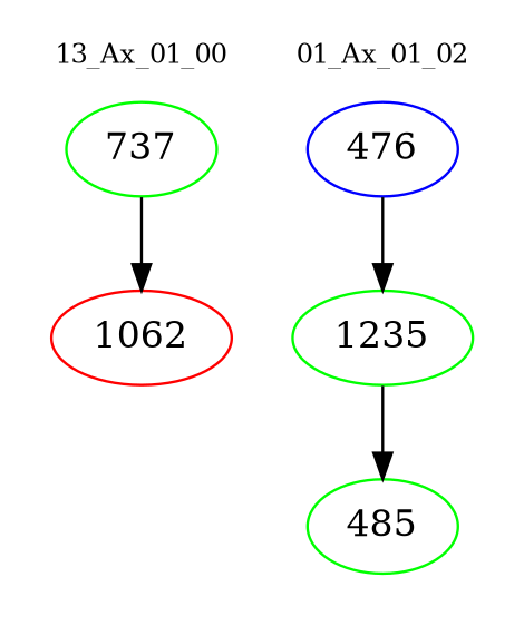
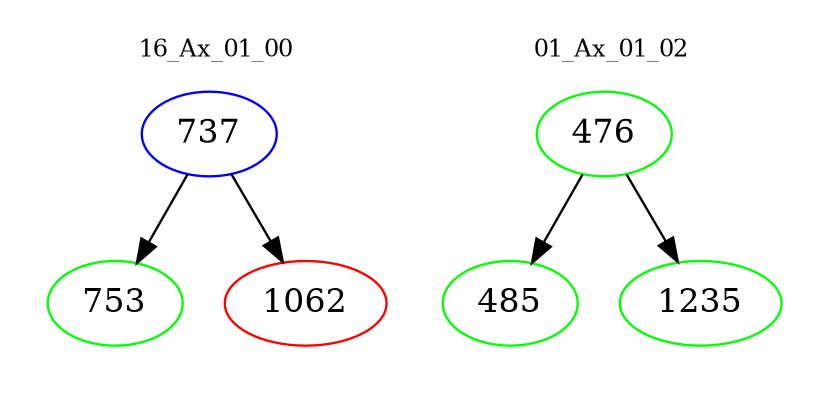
  digraph {
    node [color=green]
    edge [color=black]
-   n1 [label=737]
+   n1 [color=blue label=737]
+   n2 [label=753]
    n3 [color=red label=1062]
-   n4 [color=blue label=476]
+   n4 [label=476]
    n5 [label=485]
    n6 [label=1235]
    subgraph cluster_1 {
      color=white
      fontsize=10
-     label="13_Ax_01_00"
+     label="16_Ax_01_00"
      n1
+     n2
      n3
    }
    subgraph cluster_2 {
      color=white
      fontsize=10
      label="01_Ax_01_02"
      n4
      n5
      n6
    }
+   n1 -> n2
    n1 -> n3
-   n6 -> n5
+   n4 -> n5
    n4 -> n6
  }
